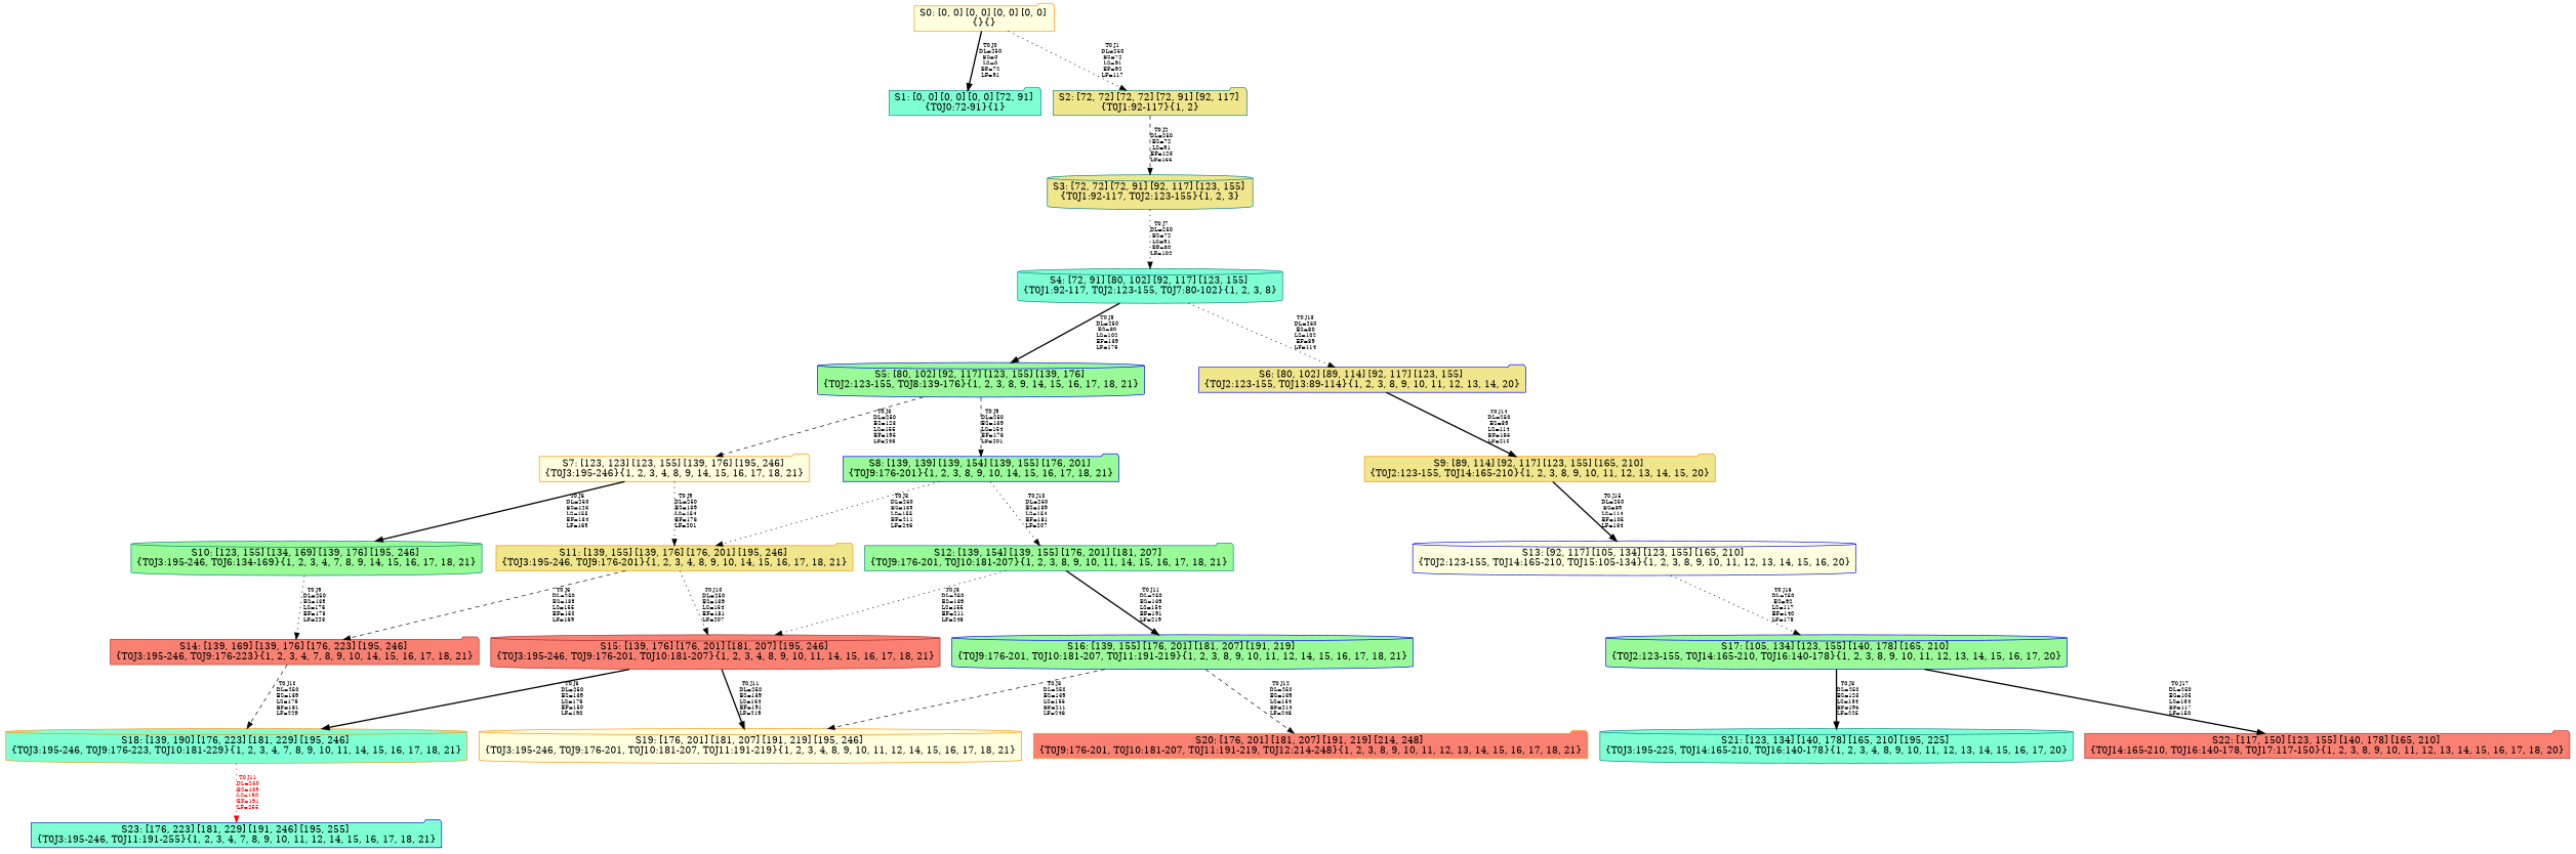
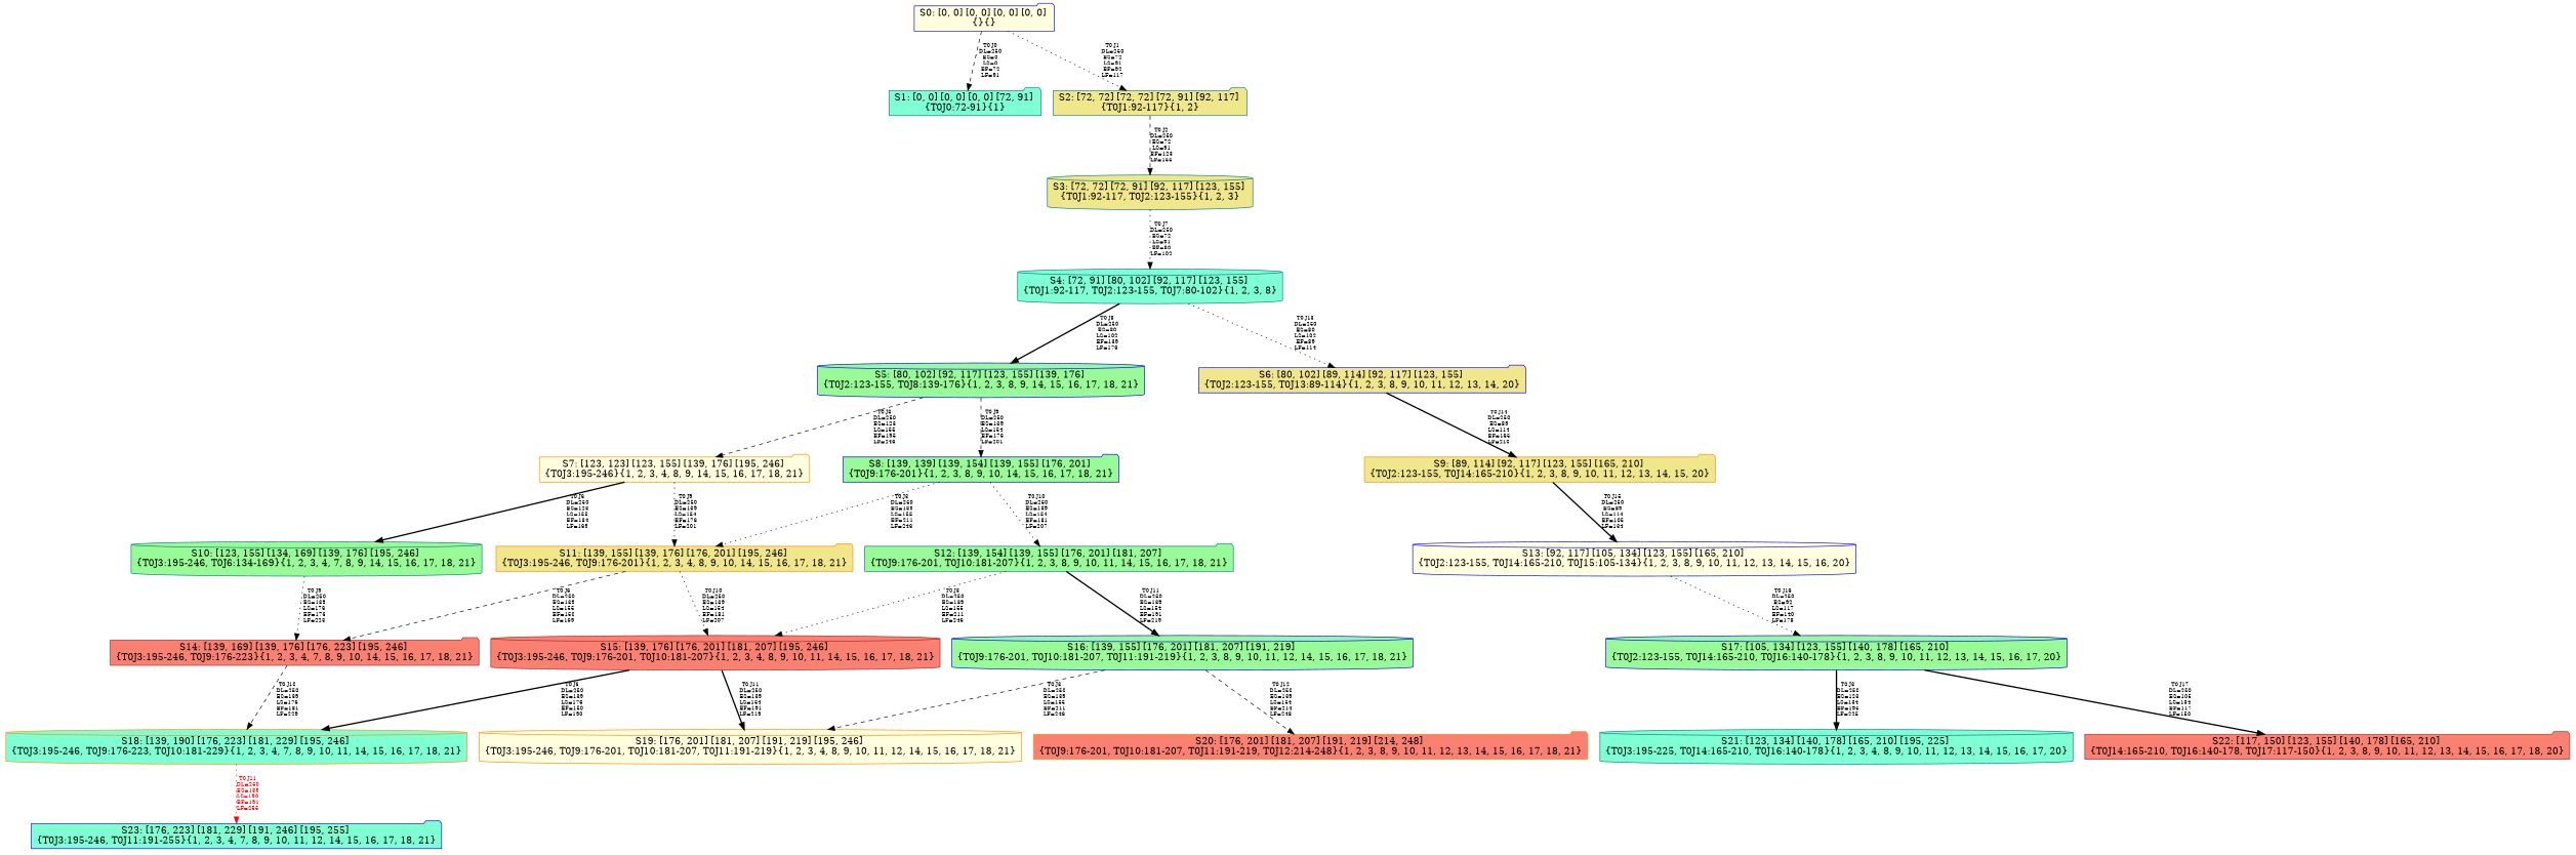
  digraph {
    node [color=darkorange fillcolor=palegreen shape=folder style=filled]
    edge [fontsize=8 style=dotted]
-   n1 [fillcolor=lightyellow label="S0: [0, 0] [0, 0] [0, 0] [0, 0] \n{}{}"]
+   n1 [color=blue fillcolor=lightyellow label="S0: [0, 0] [0, 0] [0, 0] [0, 0] \n{}{}"]
    n2 [color=teal fillcolor=aquamarine label="S1: [0, 0] [0, 0] [0, 0] [72, 91] \n{T0J0:72-91}{1}"]
    n3 [color=teal fillcolor=khaki label="S2: [72, 72] [72, 72] [72, 91] [92, 117] \n{T0J1:92-117}{1, 2}"]
    n4 [color=teal fillcolor=khaki label="S3: [72, 72] [72, 91] [92, 117] [123, 155] \n{T0J1:92-117, T0J2:123-155}{1, 2, 3}" shape=cylinder]
    n5 [color=teal fillcolor=aquamarine label="S4: [72, 91] [80, 102] [92, 117] [123, 155] \n{T0J1:92-117, T0J2:123-155, T0J7:80-102}{1, 2, 3, 8}" shape=cylinder]
    n6 [color=blue label="S5: [80, 102] [92, 117] [123, 155] [139, 176] \n{T0J2:123-155, T0J8:139-176}{1, 2, 3, 8, 9, 14, 15, 16, 17, 18, 21}" shape=cylinder]
    n7 [color=blue fillcolor=khaki label="S6: [80, 102] [89, 114] [92, 117] [123, 155] \n{T0J2:123-155, T0J13:89-114}{1, 2, 3, 8, 9, 10, 11, 12, 13, 14, 20}"]
    n8 [fillcolor=lightyellow label="S7: [123, 123] [123, 155] [139, 176] [195, 246] \n{T0J3:195-246}{1, 2, 3, 4, 8, 9, 14, 15, 16, 17, 18, 21}"]
    n9 [color=blue label="S8: [139, 139] [139, 154] [139, 155] [176, 201] \n{T0J9:176-201}{1, 2, 3, 8, 9, 10, 14, 15, 16, 17, 18, 21}"]
    n10 [fillcolor=khaki label="S9: [89, 114] [92, 117] [123, 155] [165, 210] \n{T0J2:123-155, T0J14:165-210}{1, 2, 3, 8, 9, 10, 11, 12, 13, 14, 15, 20}"]
    n11 [color=teal label="S10: [123, 155] [134, 169] [139, 176] [195, 246] \n{T0J3:195-246, T0J6:134-169}{1, 2, 3, 4, 7, 8, 9, 14, 15, 16, 17, 18, 21}" shape=cylinder]
    n12 [fillcolor=khaki label="S11: [139, 155] [139, 176] [176, 201] [195, 246] \n{T0J3:195-246, T0J9:176-201}{1, 2, 3, 4, 8, 9, 10, 14, 15, 16, 17, 18, 21}"]
    n13 [color=teal label="S12: [139, 154] [139, 155] [176, 201] [181, 207] \n{T0J9:176-201, T0J10:181-207}{1, 2, 3, 8, 9, 10, 11, 14, 15, 16, 17, 18, 21}"]
    n14 [color=blue fillcolor=lightyellow label="S13: [92, 117] [105, 134] [123, 155] [165, 210] \n{T0J2:123-155, T0J14:165-210, T0J15:105-134}{1, 2, 3, 8, 9, 10, 11, 12, 13, 14, 15, 16, 20}" shape=cylinder]
    n15 [color=brown fillcolor=salmon label="S14: [139, 169] [139, 176] [176, 223] [195, 246] \n{T0J3:195-246, T0J9:176-223}{1, 2, 3, 4, 7, 8, 9, 10, 14, 15, 16, 17, 18, 21}"]
    n16 [color=brown fillcolor=salmon label="S15: [139, 176] [176, 201] [181, 207] [195, 246] \n{T0J3:195-246, T0J9:176-201, T0J10:181-207}{1, 2, 3, 4, 8, 9, 10, 11, 14, 15, 16, 17, 18, 21}" shape=cylinder]
    n17 [color=blue label="S16: [139, 155] [176, 201] [181, 207] [191, 219] \n{T0J9:176-201, T0J10:181-207, T0J11:191-219}{1, 2, 3, 8, 9, 10, 11, 12, 14, 15, 16, 17, 18, 21}" shape=cylinder]
    n18 [color=blue label="S17: [105, 134] [123, 155] [140, 178] [165, 210] \n{T0J2:123-155, T0J14:165-210, T0J16:140-178}{1, 2, 3, 8, 9, 10, 11, 12, 13, 14, 15, 16, 17, 20}" shape=cylinder]
    n19 [fillcolor=aquamarine label="S18: [139, 190] [176, 223] [181, 229] [195, 246] \n{T0J3:195-246, T0J9:176-223, T0J10:181-229}{1, 2, 3, 4, 7, 8, 9, 10, 11, 14, 15, 16, 17, 18, 21}" shape=cylinder]
    n20 [fillcolor=lightyellow label="S19: [176, 201] [181, 207] [191, 219] [195, 246] \n{T0J3:195-246, T0J9:176-201, T0J10:181-207, T0J11:191-219}{1, 2, 3, 4, 8, 9, 10, 11, 12, 14, 15, 16, 17, 18, 21}" shape=cylinder]
    n21 [fillcolor=salmon label="S20: [176, 201] [181, 207] [191, 219] [214, 248] \n{T0J9:176-201, T0J10:181-207, T0J11:191-219, T0J12:214-248}{1, 2, 3, 8, 9, 10, 11, 12, 13, 14, 15, 16, 17, 18, 21}"]
    n22 [color=teal fillcolor=aquamarine label="S21: [123, 134] [140, 178] [165, 210] [195, 225] \n{T0J3:195-225, T0J14:165-210, T0J16:140-178}{1, 2, 3, 4, 8, 9, 10, 11, 12, 13, 14, 15, 16, 17, 20}" shape=cylinder]
    n23 [color=brown fillcolor=salmon label="S22: [117, 150] [123, 155] [140, 178] [165, 210] \n{T0J14:165-210, T0J16:140-178, T0J17:117-150}{1, 2, 3, 8, 9, 10, 11, 12, 13, 14, 15, 16, 17, 18, 20}"]
    n24 [color=blue fillcolor=aquamarine label="S23: [176, 223] [181, 229] [191, 246] [195, 255] \n{T0J3:195-246, T0J11:191-255}{1, 2, 3, 4, 7, 8, 9, 10, 11, 12, 14, 15, 16, 17, 18, 21}"]
-   n1 -> n2 [label="T0 J0\nDL=250\nES=0\nLS=0\nEF=72\nLF=91" style=bold]
+   n1 -> n2 [label="T0 J0\nDL=250\nES=0\nLS=0\nEF=72\nLF=91" style=dashed]
    n1 -> n3 [label="T0 J1\nDL=250\nES=72\nLS=91\nEF=92\nLF=117"]
    n3 -> n4 [label="T0 J2\nDL=250\nES=72\nLS=91\nEF=123\nLF=155" style=dashed]
    n4 -> n5 [label="T0 J7\nDL=250\nES=72\nLS=91\nEF=80\nLF=102"]
    n5 -> n6 [label="T0 J8\nDL=250\nES=80\nLS=102\nEF=139\nLF=176" style=bold]
    n5 -> n7 [label="T0 J13\nDL=250\nES=80\nLS=102\nEF=89\nLF=114"]
    n6 -> n8 [label="T0 J3\nDL=250\nES=123\nLS=155\nEF=195\nLF=246" style=dashed]
    n6 -> n9 [label="T0 J9\nDL=250\nES=139\nLS=154\nEF=176\nLF=201" style=dashed]
    n7 -> n10 [label="T0 J14\nDL=250\nES=89\nLS=114\nEF=165\nLF=210" style=bold]
    n8 -> n11 [label="T0 J6\nDL=250\nES=123\nLS=155\nEF=134\nLF=169" style=bold]
    n8 -> n12 [label="T0 J9\nDL=250\nES=139\nLS=154\nEF=176\nLF=201"]
    n9 -> n12 [label="T0 J3\nDL=250\nES=139\nLS=155\nEF=211\nLF=246"]
    n9 -> n13 [label="T0 J10\nDL=250\nES=139\nLS=154\nEF=181\nLF=207"]
    n10 -> n14 [label="T0 J15\nDL=250\nES=89\nLS=114\nEF=105\nLF=134" style=bold]
    n11 -> n15 [label="T0 J9\nDL=250\nES=139\nLS=176\nEF=176\nLF=223"]
    n12 -> n15 [label="T0 J6\nDL=250\nES=139\nLS=155\nEF=150\nLF=169" style=dashed]
    n12 -> n16 [label="T0 J10\nDL=250\nES=139\nLS=154\nEF=181\nLF=207"]
    n13 -> n16 [label="T0 J3\nDL=250\nES=139\nLS=155\nEF=211\nLF=246"]
    n13 -> n17 [label="T0 J11\nDL=250\nES=139\nLS=154\nEF=191\nLF=219" style=bold]
    n14 -> n18 [label="T0 J16\nDL=250\nES=92\nLS=117\nEF=140\nLF=178"]
    n15 -> n19 [label="T0 J10\nDL=250\nES=139\nLS=176\nEF=181\nLF=229" style=dashed]
    n16 -> n19 [label="T0 J6\nDL=250\nES=139\nLS=176\nEF=150\nLF=190" style=bold]
    n16 -> n20 [label="T0 J11\nDL=250\nES=139\nLS=154\nEF=191\nLF=219" style=bold]
    n17 -> n20 [label="T0 J3\nDL=250\nES=139\nLS=155\nEF=211\nLF=246" style=dashed]
    n17 -> n21 [label="T0 J12\nDL=250\nES=139\nLS=154\nEF=214\nLF=248" style=dashed]
    n18 -> n22 [label="T0 J3\nDL=250\nES=123\nLS=134\nEF=195\nLF=225" style=bold]
    n18 -> n23 [label="T0 J17\nDL=250\nES=105\nLS=134\nEF=117\nLF=150" style=bold]
    n19 -> n24 [color=Red fontcolor=Red label="T0 J11\nDL=250\nES=139\nLS=190\nEF=191\nLF=255"]
  }
